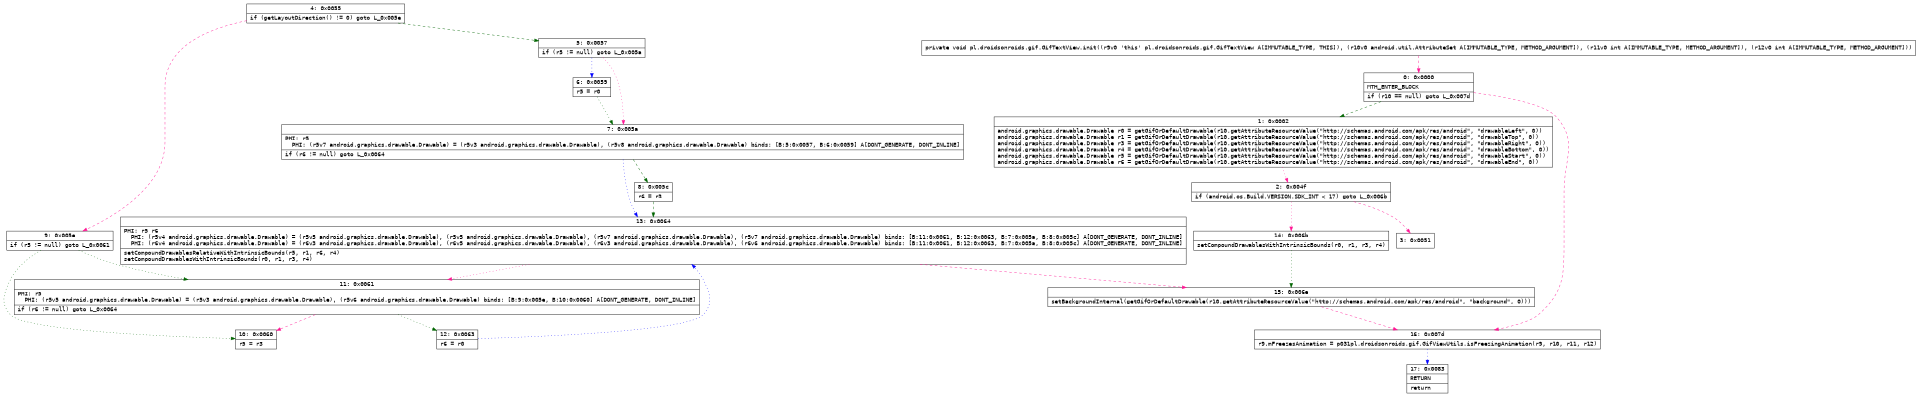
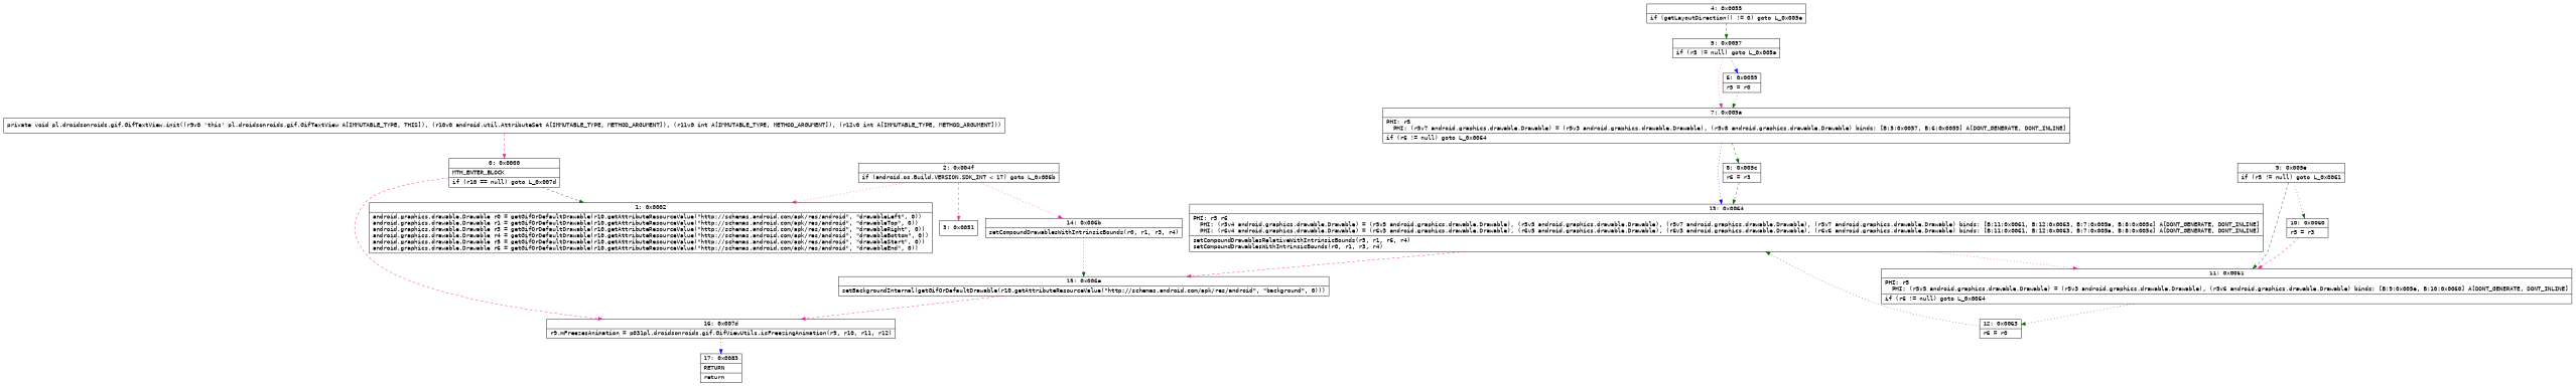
  digraph {
    fontname="DejaVu Sans Mono"
    node [fontname="DejaVu Sans Mono" shape=record]
    edge [color=deeppink fontname="DejaVu Sans Mono" style=dotted]
    n1 [label="{0\:\ 0x0000|MTH_ENTER_BLOCK\l|if (r10 == null) goto L_0x007d\l}"]
    n2 [label="{1\:\ 0x0002|android.graphics.drawable.Drawable r0 = getGifOrDefaultDrawable(r10.getAttributeResourceValue(\"http:\/\/schemas.android.com\/apk\/res\/android\", \"drawableLeft\", 0))\landroid.graphics.drawable.Drawable r1 = getGifOrDefaultDrawable(r10.getAttributeResourceValue(\"http:\/\/schemas.android.com\/apk\/res\/android\", \"drawableTop\", 0))\landroid.graphics.drawable.Drawable r3 = getGifOrDefaultDrawable(r10.getAttributeResourceValue(\"http:\/\/schemas.android.com\/apk\/res\/android\", \"drawableRight\", 0))\landroid.graphics.drawable.Drawable r4 = getGifOrDefaultDrawable(r10.getAttributeResourceValue(\"http:\/\/schemas.android.com\/apk\/res\/android\", \"drawableBottom\", 0))\landroid.graphics.drawable.Drawable r5 = getGifOrDefaultDrawable(r10.getAttributeResourceValue(\"http:\/\/schemas.android.com\/apk\/res\/android\", \"drawableStart\", 0))\landroid.graphics.drawable.Drawable r6 = getGifOrDefaultDrawable(r10.getAttributeResourceValue(\"http:\/\/schemas.android.com\/apk\/res\/android\", \"drawableEnd\", 0))\l}"]
    n3 [label="{16\:\ 0x007d|r9.mFreezesAnimation = p031pl.droidsonroids.gif.GifViewUtils.isFreezingAnimation(r9, r10, r11, r12)\l}"]
    n4 [label="{2\:\ 0x004f|if (android.os.Build.VERSION.SDK_INT \< 17) goto L_0x006b\l}"]
    n5 [label="{17\:\ 0x0083|RETURN\l|return\l}"]
    n6 [label="{3\:\ 0x0051}"]
    n7 [label="{14\:\ 0x006b|setCompoundDrawablesWithIntrinsicBounds(r0, r1, r3, r4)\l}"]
    n8 [label="{15\:\ 0x006e|setBackgroundInternal(getGifOrDefaultDrawable(r10.getAttributeResourceValue(\"http:\/\/schemas.android.com\/apk\/res\/android\", \"background\", 0)))\l}"]
    n9 [label="{4\:\ 0x0055|if (getLayoutDirection() != 0) goto L_0x005e\l}"]
    n10 [label="{5\:\ 0x0057|if (r5 != null) goto L_0x005a\l}"]
    n11 [label="{9\:\ 0x005e|if (r5 != null) goto L_0x0061\l}"]
    n12 [label="{6\:\ 0x0059|r5 = r0\l}"]
    n13 [label="{7\:\ 0x005a|PHI: r5 \l  PHI: (r5v7 android.graphics.drawable.Drawable) = (r5v3 android.graphics.drawable.Drawable), (r5v8 android.graphics.drawable.Drawable) binds: [B:5:0x0057, B:6:0x0059] A[DONT_GENERATE, DONT_INLINE]\l|if (r6 != null) goto L_0x0064\l}"]
    n14 [label="{10\:\ 0x0060|r5 = r3\l}"]
    n15 [label="{11\:\ 0x0061|PHI: r5 \l  PHI: (r5v5 android.graphics.drawable.Drawable) = (r5v3 android.graphics.drawable.Drawable), (r5v6 android.graphics.drawable.Drawable) binds: [B:9:0x005e, B:10:0x0060] A[DONT_GENERATE, DONT_INLINE]\l|if (r6 != null) goto L_0x0064\l}"]
    n16 [label="{8\:\ 0x005c|r6 = r3\l}"]
    n17 [label="{13\:\ 0x0064|PHI: r5 r6 \l  PHI: (r5v4 android.graphics.drawable.Drawable) = (r5v5 android.graphics.drawable.Drawable), (r5v5 android.graphics.drawable.Drawable), (r5v7 android.graphics.drawable.Drawable), (r5v7 android.graphics.drawable.Drawable) binds: [B:11:0x0061, B:12:0x0063, B:7:0x005a, B:8:0x005c] A[DONT_GENERATE, DONT_INLINE]\l  PHI: (r6v4 android.graphics.drawable.Drawable) = (r6v3 android.graphics.drawable.Drawable), (r6v5 android.graphics.drawable.Drawable), (r6v3 android.graphics.drawable.Drawable), (r6v6 android.graphics.drawable.Drawable) binds: [B:11:0x0061, B:12:0x0063, B:7:0x005a, B:8:0x005c] A[DONT_GENERATE, DONT_INLINE]\l|setCompoundDrawablesRelativeWithIntrinsicBounds(r5, r1, r6, r4)\lsetCompoundDrawablesWithIntrinsicBounds(r0, r1, r3, r4)\l}"]
    n18 [label="{12\:\ 0x0063|r6 = r0\l}"]
    n19 [label="{private void pl.droidsonroids.gif.GifTextView.init((r9v0 'this' pl.droidsonroids.gif.GifTextView A[IMMUTABLE_TYPE, THIS]), (r10v0 android.util.AttributeSet A[IMMUTABLE_TYPE, METHOD_ARGUMENT]), (r11v0 int A[IMMUTABLE_TYPE, METHOD_ARGUMENT]), (r12v0 int A[IMMUTABLE_TYPE, METHOD_ARGUMENT])) }"]
    n1 -> n2 [color=darkgreen style=dashed]
    n1 -> n3 [style=dashed]
-   n2 -> n4
+   n4 -> n2
    n3 -> n5 [color=blue]
    n4 -> n6 [style=dashed]
    n4 -> n7
    n7 -> n8 [color=darkgreen]
    n8 -> n3 [style=dashed]
    n9 -> n10 [color=darkgreen style=dashed]
-   n9 -> n11 [style=dashed]
    n10 -> n12 [color=blue]
    n10 -> n13
    n11 -> n14 [color=darkgreen]
-   n11 -> n15 [color=darkgreen]
+   n11 -> n15 [color=darkgreen style=dashed]
    n12 -> n13 [color=darkgreen]
    n13 -> n16 [color=darkgreen style=dashed]
    n13 -> n17 [color=blue]
-   n15 -> n14 [style=dashed]
+   n14 -> n15 [style=dashed]
    n15 -> n18 [color=darkgreen]
    n16 -> n17 [color=darkgreen style=dashed]
    n17 -> n8 [style=dashed]
    n17 -> n15
-   n18 -> n17 [color=blue]
+   n18 -> n17 [color=darkgreen]
    n19 -> n1 [style=dashed]
  }
